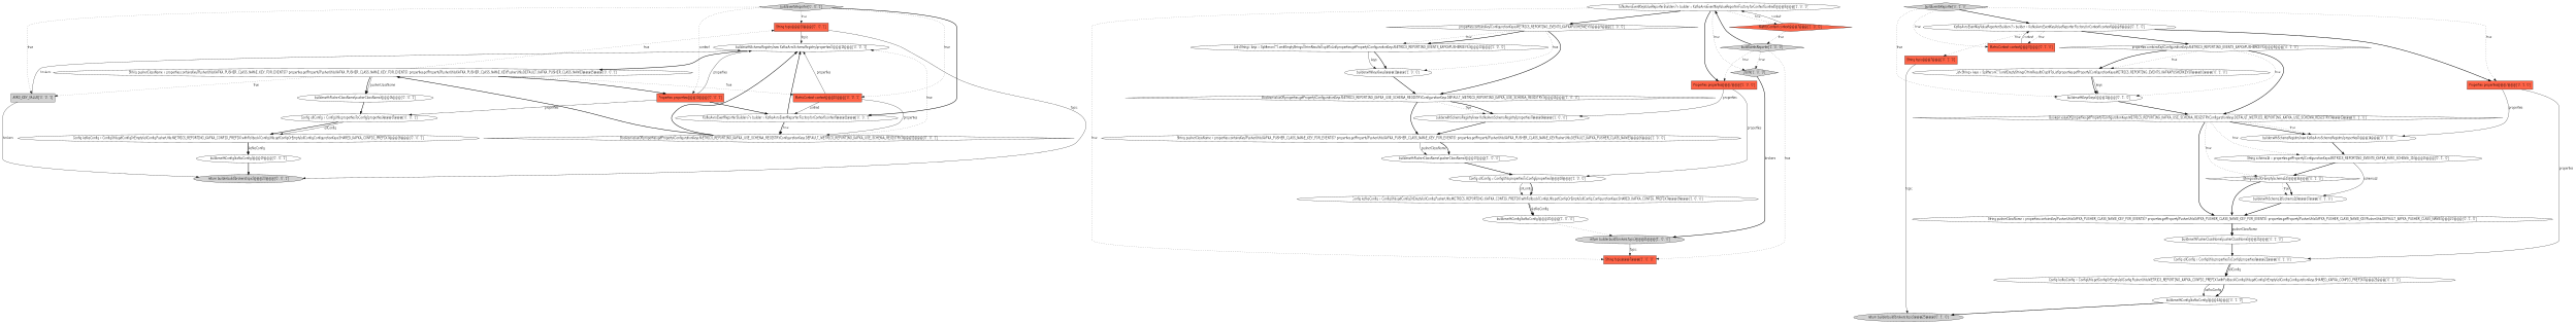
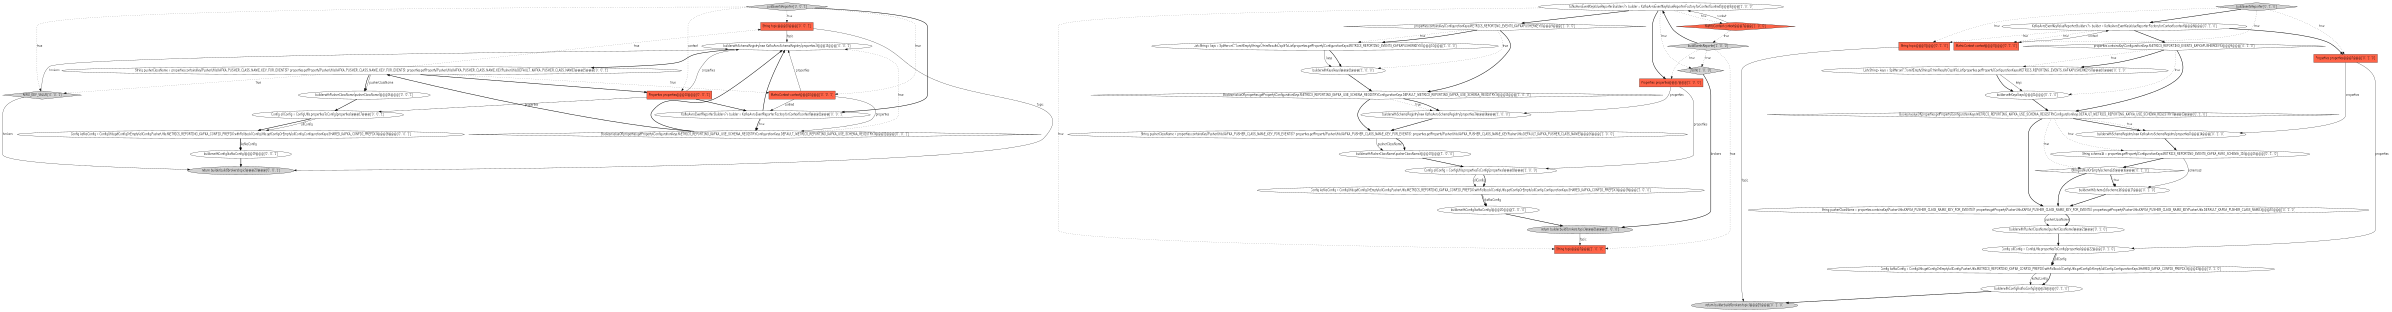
  digraph {
    fontname="Comic Neue"
    node [fillcolor=white fontname="Comic Neue" shape=ellipse style=filled]
    edge [fontname="Comic Neue" style=bold]
    n1 [fillcolor=tomato label="String topic@@@10@@@['0', '0', '1']" shape=box]
    n2 [label="builder.withSchemaRegistry(new KafkaAvroSchemaRegistry(properties))@@@13@@@['0', '0', '1']"]
    n3 [fillcolor=lightgray label="return builder.build(brokers,topic)@@@20@@@['0', '0', '1']"]
    n4 [label="String pusherClassName = properties.containsKey(PusherUtils.KAFKA_PUSHER_CLASS_NAME_KEY_FOR_EVENTS)? properties.getProperty(PusherUtils.KAFKA_PUSHER_CLASS_NAME_KEY_FOR_EVENTS): properties.getProperty(PusherUtils.KAFKA_PUSHER_CLASS_NAME_KEY,PusherUtils.DEFAULT_KAFKA_PUSHER_CLASS_NAME)@@@15@@@['0', '0', '1']"]
    n5 [fillcolor=lightgray label="buildEventsReporter['0', '0', '1']" shape=diamond]
    n6 [label="KafkaAvroEventReporter.Builder<?> builder = KafkaAvroEventReporter.Factory.forContext(context)@@@11@@@['0', '0', '1']"]
-   n7 [fillcolor=lightgray label="AVRO_KEY_VALUE['0', '0', '1']" shape=box]
+   n7 [fillcolor=lightgray label="AVRO_KEY_VALUE['0', '0', '1']" shape=diamond]
    n8 [fillcolor=tomato label="MetricContext context@@@10@@@['0', '0', '1']" shape=box]
    n9 [fillcolor=tomato label="Properties properties@@@10@@@['0', '0', '1']" shape=box]
    n10 [label="Boolean.valueOf(properties.getProperty(ConfigurationKeys.METRICS_REPORTING_KAFKA_USE_SCHEMA_REGISTRY,ConfigurationKeys.DEFAULT_METRICS_REPORTING_KAFKA_USE_SCHEMA_REGISTRY))@@@12@@@['0', '0', '1']" shape=diamond]
    n11 [label="Config allConfig = ConfigUtils.propertiesToConfig(properties)@@@17@@@['0', '0', '1']"]
    n12 [label="KafkaAvroEventKeyValueReporter.Builder<?> builder = KafkaAvroEventKeyValueReporter.Factory.forContext(context)@@@8@@@['1', '0', '0']"]
    n13 [fillcolor=tomato label="MetricContext context@@@7@@@['1', '0', '0']" shape=diamond]
    n14 [fillcolor=tomato label="Properties properties@@@7@@@['1', '0', '0']" shape=box]
    n15 [fillcolor=tomato label="String topic@@@7@@@['1', '0', '0']" shape=box]
    n16 [label="properties.containsKey(ConfigurationKeys.METRICS_REPORTING_EVENTS_KAFKAPUSHERKEYS)@@@9@@@['1', '0', '0']" shape=diamond]
    n17 [fillcolor=lightgray label="JSON['1', '0', '0']" shape=diamond]
    n18 [fillcolor=lightgray label="buildEventsReporter['1', '0', '0']" shape=diamond]
    n19 [label="Config allConfig = ConfigUtils.propertiesToConfig(properties)@@@18@@@['1', '0', '0']"]
    n20 [label="builder.withSchemaRegistry(new KafkaAvroSchemaRegistry(properties))@@@14@@@['1', '0', '0']"]
    n21 [label="Boolean.valueOf(properties.getProperty(ConfigurationKeys.METRICS_REPORTING_KAFKA_USE_SCHEMA_REGISTRY,ConfigurationKeys.DEFAULT_METRICS_REPORTING_KAFKA_USE_SCHEMA_REGISTRY))@@@13@@@['1', '0', '0']" shape=diamond]
    n22 [label="builder.withKeys(keys)@@@11@@@['1', '0', '0']"]
    n23 [label="List<String> keys = Splitter.on(\",\").omitEmptyStrings().trimResults().splitToList(properties.getProperty(ConfigurationKeys.METRICS_REPORTING_EVENTS_KAFKAPUSHERKEYS))@@@10@@@['1', '0', '0']"]
    n24 [fillcolor=lightgray label="return builder.build(brokers,topic)@@@21@@@['1', '0', '0']"]
    n25 [label="builder.withPusherClassName(pusherClassName)@@@16@@@['0', '0', '1']"]
    n26 [label="Config kafkaConfig = ConfigUtils.getConfigOrEmpty(allConfig,PusherUtils.METRICS_REPORTING_KAFKA_CONFIG_PREFIX).withFallback(ConfigUtils.getConfigOrEmpty(allConfig,ConfigurationKeys.SHARED_KAFKA_CONFIG_PREFIX))@@@18@@@['0', '0', '1']"]
    n27 [label="builder.withConfig(kafkaConfig)@@@19@@@['0', '0', '1']"]
    n28 [label="List<String> keys = Splitter.on(\",\").omitEmptyStrings().trimResults().splitToList(properties.getProperty(ConfigurationKeys.METRICS_REPORTING_EVENTS_KAFKAPUSHERKEYS))@@@10@@@['0', '1', '0']"]
    n29 [label="builder.withKeys(keys)@@@11@@@['0', '1', '0']"]
    n30 [label="Boolean.valueOf(properties.getProperty(ConfigurationKeys.METRICS_REPORTING_KAFKA_USE_SCHEMA_REGISTRY,ConfigurationKeys.DEFAULT_METRICS_REPORTING_KAFKA_USE_SCHEMA_REGISTRY))@@@13@@@['0', '1', '0']" shape=diamond]
    n31 [label="String pusherClassName = properties.containsKey(PusherUtils.KAFKA_PUSHER_CLASS_NAME_KEY_FOR_EVENTS)? properties.getProperty(PusherUtils.KAFKA_PUSHER_CLASS_NAME_KEY_FOR_EVENTS): properties.getProperty(PusherUtils.KAFKA_PUSHER_CLASS_NAME_KEY,PusherUtils.DEFAULT_KAFKA_PUSHER_CLASS_NAME)@@@20@@@['0', '1', '0']"]
    n32 [label="builder.withPusherClassName(pusherClassName)@@@21@@@['0', '1', '0']"]
    n33 [label="Config allConfig = ConfigUtils.propertiesToConfig(properties)@@@22@@@['0', '1', '0']"]
    n34 [label="builder.withSchemaId(schemaId)@@@17@@@['0', '1', '0']"]
    n35 [label="!Strings.isNullOrEmpty(schemaId)@@@16@@@['0', '1', '0']" shape=diamond]
    n36 [label="builder.withSchemaRegistry(new KafkaAvroSchemaRegistry(properties))@@@14@@@['0', '1', '0']"]
    n37 [label="String schemaId = properties.getProperty(ConfigurationKeys.METRICS_REPORTING_EVENTS_KAFKA_AVRO_SCHEMA_ID)@@@15@@@['0', '1', '0']"]
    n38 [label="Config kafkaConfig = ConfigUtils.getConfigOrEmpty(allConfig,PusherUtils.METRICS_REPORTING_KAFKA_CONFIG_PREFIX).withFallback(ConfigUtils.getConfigOrEmpty(allConfig,ConfigurationKeys.SHARED_KAFKA_CONFIG_PREFIX))@@@19@@@['1', '0', '0']"]
    n39 [label="String pusherClassName = properties.containsKey(PusherUtils.KAFKA_PUSHER_CLASS_NAME_KEY_FOR_EVENTS)? properties.getProperty(PusherUtils.KAFKA_PUSHER_CLASS_NAME_KEY_FOR_EVENTS): properties.getProperty(PusherUtils.KAFKA_PUSHER_CLASS_NAME_KEY,PusherUtils.DEFAULT_KAFKA_PUSHER_CLASS_NAME)@@@16@@@['1', '0', '0']"]
    n40 [fillcolor=lightgray label="buildEventsReporter['0', '1', '0']" shape=diamond]
    n41 [label="KafkaAvroEventKeyValueReporter.Builder<?> builder = KafkaAvroEventKeyValueReporter.Factory.forContext(context)@@@8@@@['0', '1', '0']"]
    n42 [fillcolor=tomato label="MetricContext context@@@7@@@['0', '1', '0']" shape=box]
    n43 [fillcolor=tomato label="Properties properties@@@7@@@['0', '1', '0']" shape=box]
    n44 [fillcolor=tomato label="String topic@@@7@@@['0', '1', '0']" shape=box]
    n45 [label="properties.containsKey(ConfigurationKeys.METRICS_REPORTING_EVENTS_KAFKAPUSHERKEYS)@@@9@@@['0', '1', '0']" shape=diamond]
    n46 [fillcolor=lightgray label="return builder.build(brokers,topic)@@@25@@@['0', '1', '0']"]
    n47 [label="builder.withConfig(kafkaConfig)@@@20@@@['1', '0', '0']"]
    n48 [label="builder.withPusherClassName(pusherClassName)@@@17@@@['1', '0', '0']"]
    n49 [label="builder.withConfig(kafkaConfig)@@@24@@@['0', '1', '0']"]
    n50 [label="Config kafkaConfig = ConfigUtils.getConfigOrEmpty(allConfig,PusherUtils.METRICS_REPORTING_KAFKA_CONFIG_PREFIX).withFallback(ConfigUtils.getConfigOrEmpty(allConfig,ConfigurationKeys.SHARED_KAFKA_CONFIG_PREFIX))@@@23@@@['0', '1', '0']"]
    n1 -> n2 [label=topic style=solid]
    n1 -> n3 [label=topic style=solid]
    n2 -> n4
    n4 -> n1 [label=true style=dotted]
    n4 -> n7 [label=true style=dotted]
    n4 -> n8 [label=true style=dotted]
    n4 -> n9
    n4 -> n25
    n4 -> n25 [label=pusherClassName style=solid]
    n5 -> n1 [label=true style=dotted]
    n5 -> n6
    n5 -> n7 [label=true style=dotted]
    n5 -> n8 [label=true style=dotted]
    n5 -> n9 [label=context style=dotted]
    n6 -> n2
    n6 -> n10 [label=true style=dotted]
    n6 -> n10
    n7 -> n2 [label=brokers style=solid]
    n7 -> n3 [label=brokers style=solid]
    n8 -> n2 [label=properties style=solid]
    n8 -> n6 [label=context style=solid]
    n8 -> n10 [label=properties style=solid]
    n9 -> n2 [label=properties style=solid]
    n9 -> n6
    n9 -> n11 [label=properties style=solid]
    n10 -> n2 [label=true style=dotted]
    n10 -> n2
    n10 -> n4
    n11 -> n26
    n11 -> n26 [label=allConfig style=solid]
    n12 -> n13 [label=true style=dotted]
    n12 -> n14
    n12 -> n15 [label=true style=dotted]
    n12 -> n16
    n12 -> n17 [label=true style=dotted]
    n13 -> n12 [label=context style=solid]
    n13 -> n18 [label=true style=dotted]
    n14 -> n19 [label=properties style=solid]
    n14 -> n20 [label=properties style=solid]
    n16 -> n21
    n16 -> n22 [label=true style=dotted]
    n16 -> n23 [label=true style=dotted]
    n16 -> n23
    n17 -> n24 [label=brokers]
    n18 -> n12
    n18 -> n14 [label=true style=dotted]
    n18 -> n15 [label=true style=dotted]
    n18 -> n17 [label=true style=dotted]
    n19 -> n38 [label=allConfig style=solid]
    n19 -> n38
    n20 -> n39
    n21 -> n20 [label=true style=dotted]
    n21 -> n20
    n21 -> n39
    n22 -> n21
    n23 -> n22
    n23 -> n22 [label=keys style=solid]
    n24 -> n15 [label=topic style=solid]
    n25 -> n11
    n26 -> n27 [label=kafkaConfig style=solid]
    n26 -> n27
    n27 -> n3
    n28 -> n29 [label=keys style=solid]
    n28 -> n29
    n29 -> n30
    n30 -> n31
    n30 -> n35 [label=true style=dotted]
    n30 -> n36
    n30 -> n36 [label=true style=dotted]
    n30 -> n37 [label=true style=dotted]
    n31 -> n32 [label=pusherClassName style=solid]
    n31 -> n32
    n32 -> n33
    n33 -> n50
    n33 -> n50 [label=allConfig style=solid]
    n34 -> n31
    n35 -> n31
    n35 -> n34 [label=true style=dotted]
    n35 -> n34
    n36 -> n37
    n37 -> n34 [label=schemaId style=solid]
    n37 -> n35
    n38 -> n47
    n38 -> n47 [label=kafkaConfig style=solid]
    n39 -> n48 [label=pusherClassName style=solid]
    n39 -> n48
    n40 -> n41
    n40 -> n42 [label=true style=dotted]
    n40 -> n43 [label=true style=dotted]
-   n40 -> n29 [label=true style=dotted]
+   n40 -> n44 [label=true style=dotted]
    n41 -> n42 [label=true style=dotted]
    n41 -> n43
    n41 -> n44 [label=true style=dotted]
    n41 -> n45
    n42 -> n41 [label=context style=solid]
    n43 -> n33 [label=properties style=solid]
    n43 -> n36 [label=properties style=solid]
    n44 -> n46 [label=topic style=solid]
    n45 -> n28 [label=true style=dotted]
    n45 -> n28
    n45 -> n29 [label=true style=dotted]
    n45 -> n30
-   n47 -> n24 [style=dotted]
+   n47 -> n24
    n48 -> n19
    n49 -> n46
    n50 -> n49 [label=kafkaConfig style=solid]
    n50 -> n49
  }
